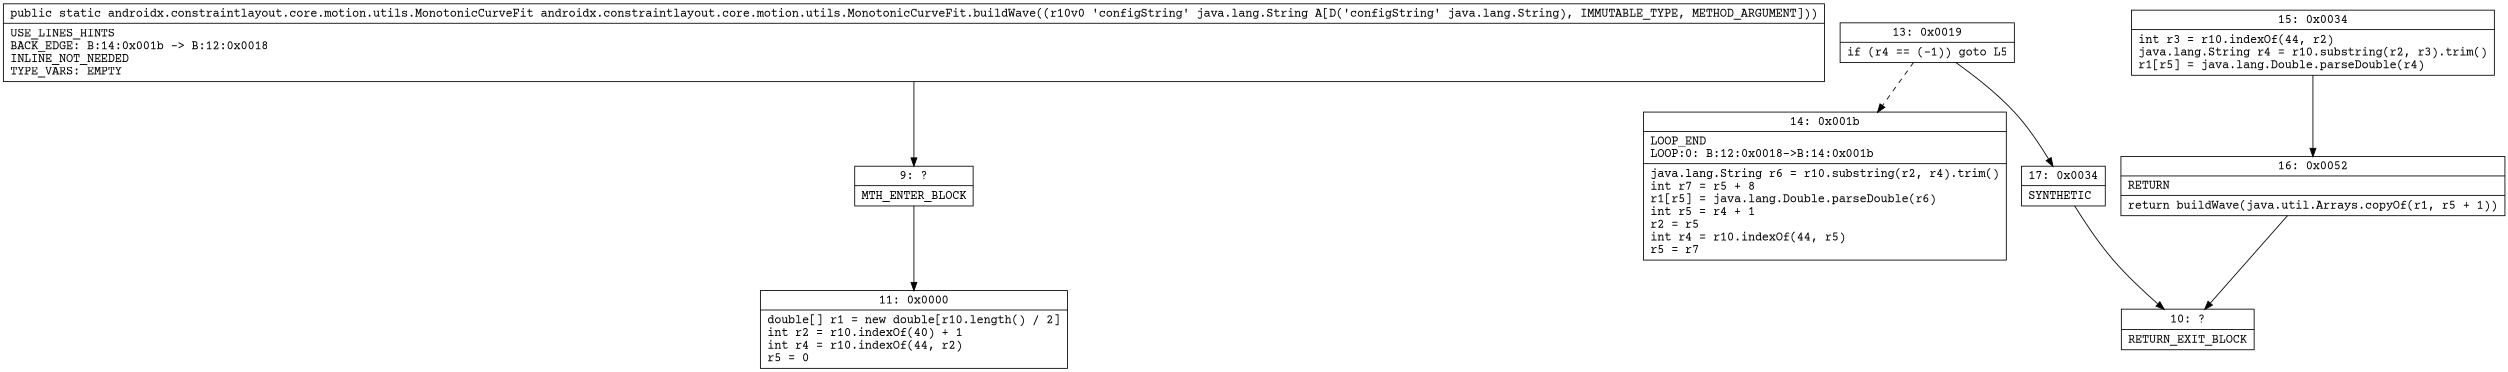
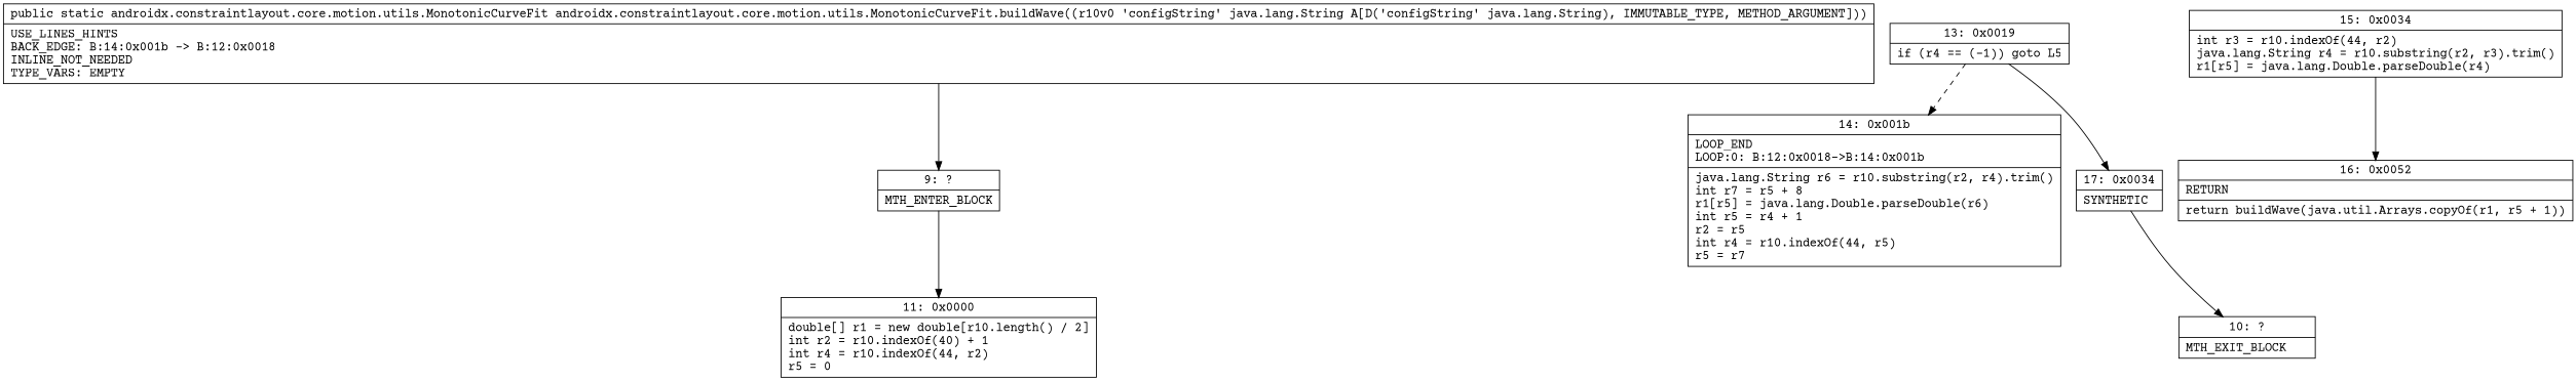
  digraph {
    fontname="Courier Prime"
    node [fontname="Courier Prime" shape=record]
    edge [fontname="Courier Prime"]
    n1 [label="{9\:\ ?|MTH_ENTER_BLOCK\l}"]
    n2 [label="{11\:\ 0x0000|double[] r1 = new double[r10.length() \/ 2]\lint r2 = r10.indexOf(40) + 1\lint r4 = r10.indexOf(44, r2)\lr5 = 0\l}"]
    n3 [label="{13\:\ 0x0019|if (r4 == (\-1)) goto L5\l}"]
    n4 [label="{14\:\ 0x001b|LOOP_END\lLOOP:0: B:12:0x0018\-\>B:14:0x001b\l|java.lang.String r6 = r10.substring(r2, r4).trim()\lint r7 = r5 + 8\lr1[r5] = java.lang.Double.parseDouble(r6)\lint r5 = r4 + 1\lr2 = r5\lint r4 = r10.indexOf(44, r5)\lr5 = r7\l}"]
    n5 [label="{17\:\ 0x0034|SYNTHETIC\l}"]
-   n6 [label="{10\:\ ?|RETURN_EXIT_BLOCK\l}"]
+   n6 [label="{10\:\ ?|MTH_EXIT_BLOCK\l}"]
    n7 [label="{15\:\ 0x0034|int r3 = r10.indexOf(44, r2)\ljava.lang.String r4 = r10.substring(r2, r3).trim()\lr1[r5] = java.lang.Double.parseDouble(r4)\l}"]
    n8 [label="{16\:\ 0x0052|RETURN\l|return buildWave(java.util.Arrays.copyOf(r1, r5 + 1))\l}"]
    n9 [label="{public static androidx.constraintlayout.core.motion.utils.MonotonicCurveFit androidx.constraintlayout.core.motion.utils.MonotonicCurveFit.buildWave((r10v0 'configString' java.lang.String A[D('configString' java.lang.String), IMMUTABLE_TYPE, METHOD_ARGUMENT]))  | USE_LINES_HINTS\lBACK_EDGE: B:14:0x001b \-\> B:12:0x0018\lINLINE_NOT_NEEDED\lTYPE_VARS: EMPTY\l}"]
    n1 -> n2
    n3 -> n4 [style=dashed]
    n3 -> n5
    n5 -> n6
    n7 -> n8
-   n8 -> n6
    n9 -> n1
  }
